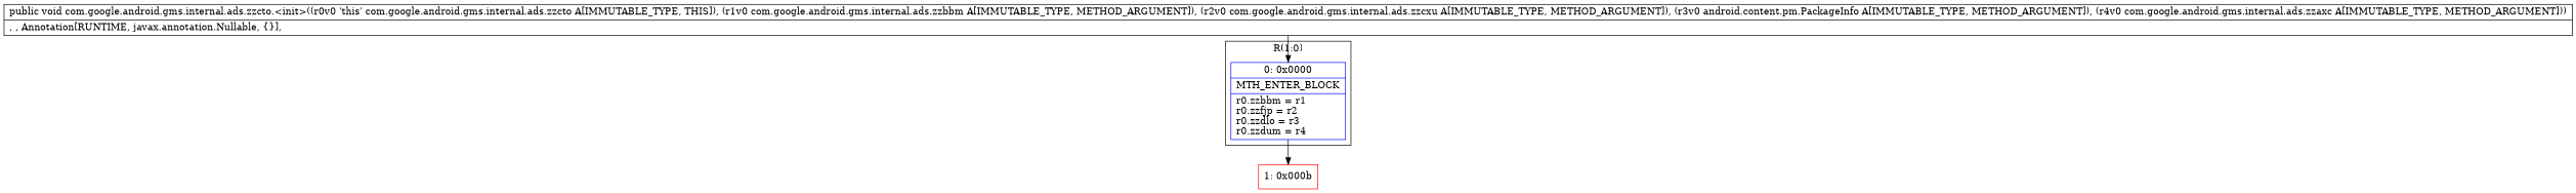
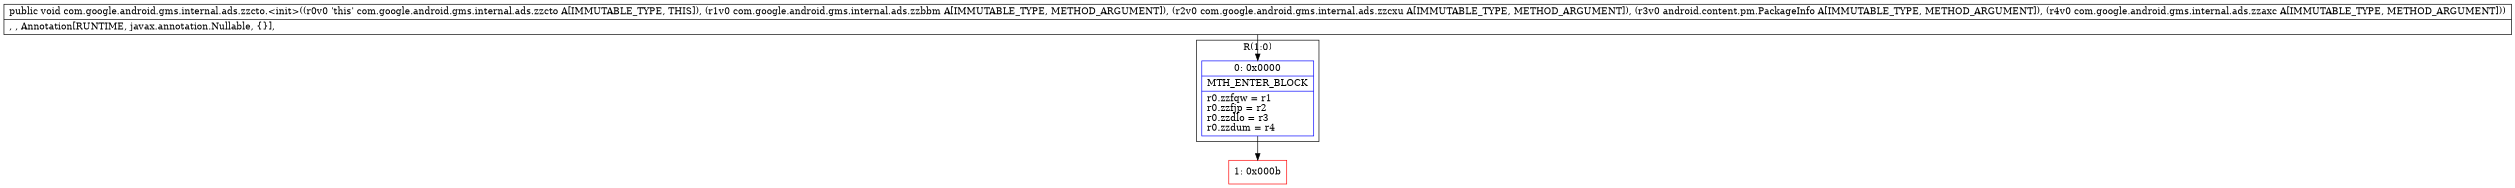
  digraph {
    node [shape=record]
-   n1 [color=blue label="{0\:\ 0x0000|MTH_ENTER_BLOCK\l|r0.zzbbm = r1\lr0.zzfjp = r2\lr0.zzdlo = r3\lr0.zzdum = r4\l}"]
+   n1 [color=blue label="{0\:\ 0x0000|MTH_ENTER_BLOCK\l|r0.zzfqw = r1\lr0.zzfjp = r2\lr0.zzdlo = r3\lr0.zzdum = r4\l}"]
    n2 [color=red label="{1\:\ 0x000b}"]
    n3 [label="{public void com.google.android.gms.internal.ads.zzcto.\<init\>((r0v0 'this' com.google.android.gms.internal.ads.zzcto A[IMMUTABLE_TYPE, THIS]), (r1v0 com.google.android.gms.internal.ads.zzbbm A[IMMUTABLE_TYPE, METHOD_ARGUMENT]), (r2v0 com.google.android.gms.internal.ads.zzcxu A[IMMUTABLE_TYPE, METHOD_ARGUMENT]), (r3v0 android.content.pm.PackageInfo A[IMMUTABLE_TYPE, METHOD_ARGUMENT]), (r4v0 com.google.android.gms.internal.ads.zzaxc A[IMMUTABLE_TYPE, METHOD_ARGUMENT]))  | , , Annotation[RUNTIME, javax.annotation.Nullable, \{\}], \l}"]
    subgraph cluster_1 {
      label="R(1:0)"
      n1
    }
    n1 -> n2
    n3 -> n1
  }
